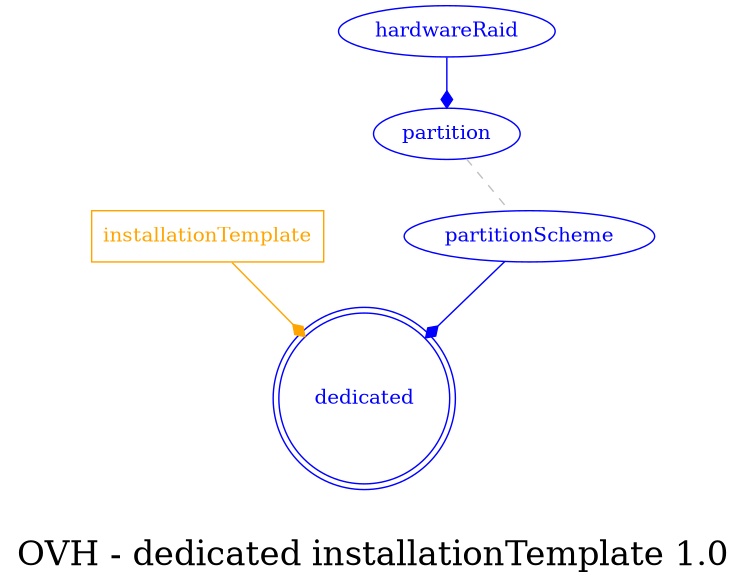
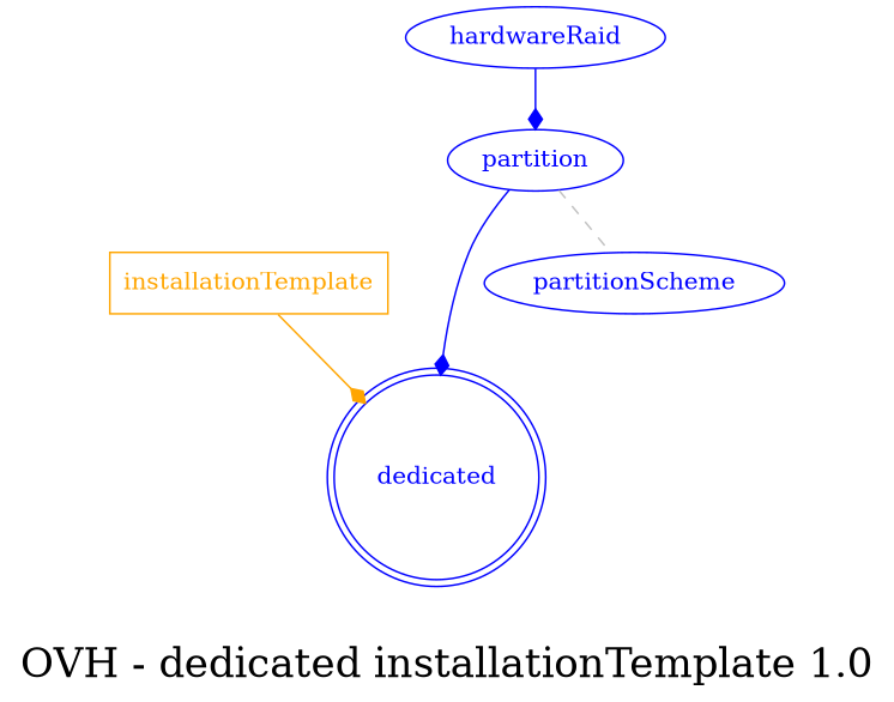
  digraph {
    fontsize=24
    label="OVH - dedicated installationTemplate 1.0"
    splines=true
    node [color=blue fontcolor=blue shape=ellipse]
    edge [arrowhead=diamond arrowtail=none color=blue fontcolor=blue]
    dedicated [shape=doublecircle]
    installationTemplate [color=orange fontcolor=orange shape=box]
    partitionScheme
    partition
    hardwareRaid
    installationTemplate -> dedicated [color=orange fontcolor=orange]
-   partitionScheme -> dedicated
+   partition -> dedicated
    partition -> partitionScheme [arrowhead=none color=grey fontcolor=grey style=dashed]
    hardwareRaid -> partition
  }
